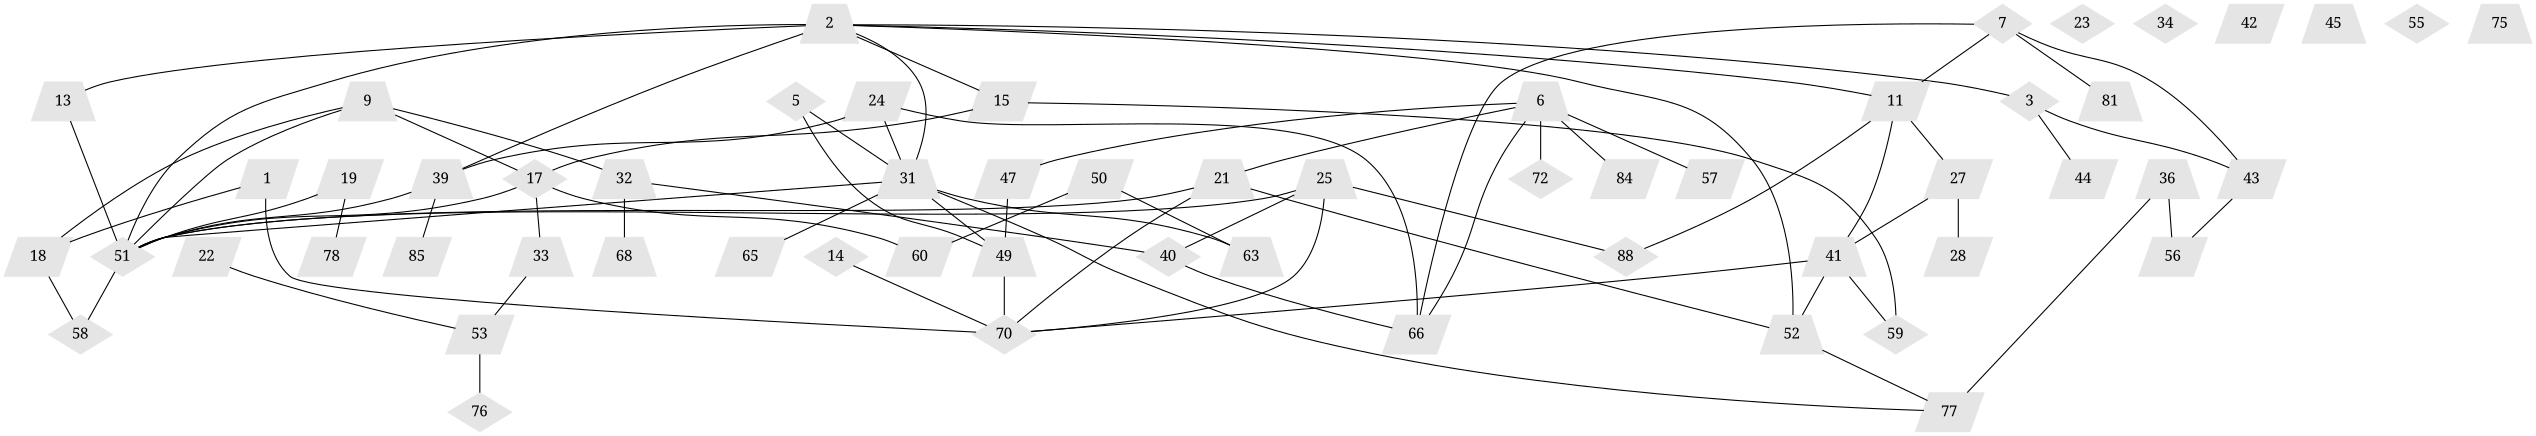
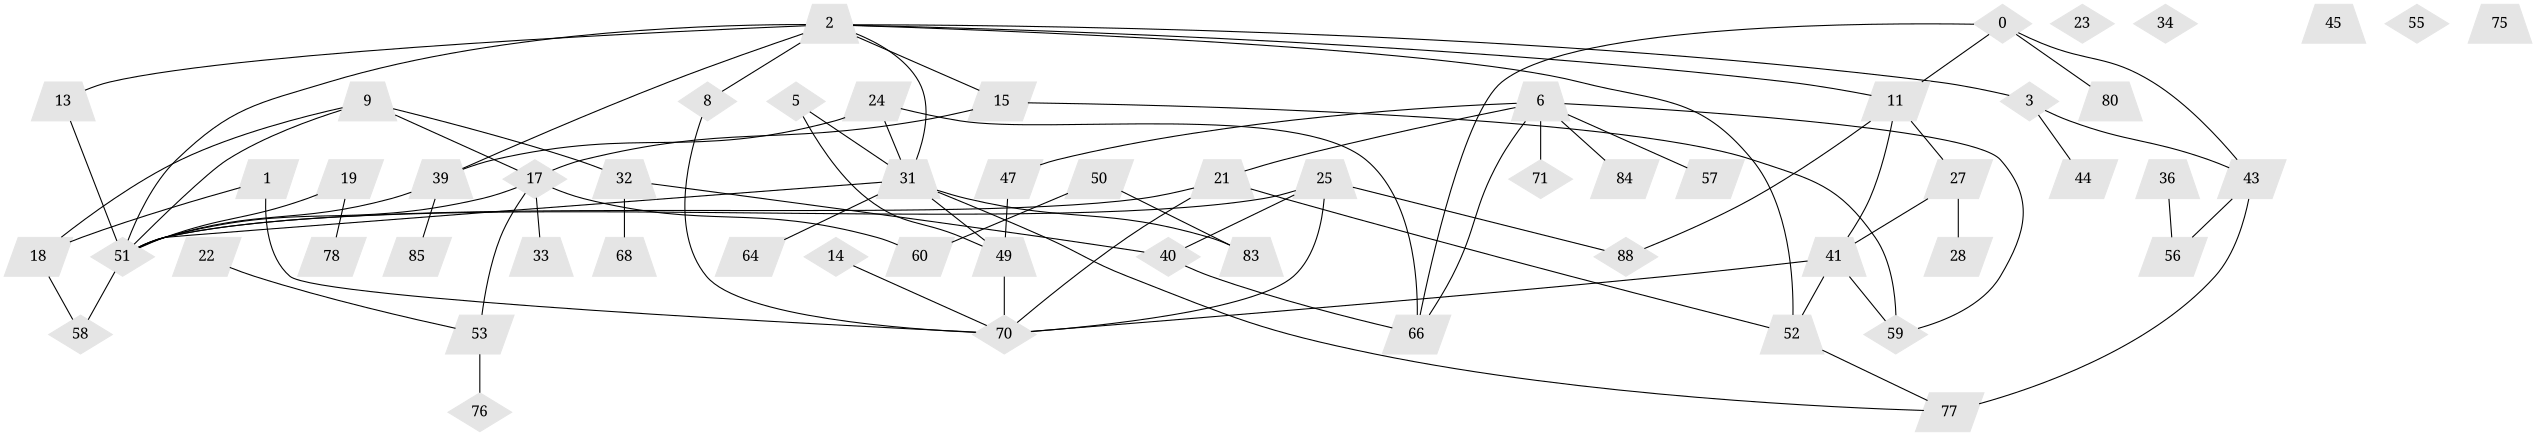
  graph {
    fontname="Noto Serif"
    node [color=gray90 fontname="Noto Serif" shape=parallelogram style=filled]
    edge [fontname="Noto Serif"]
    18 [super="+90"]
    58 [shape=diamond]
    1
    n4 [label=70 shape=diamond super="+83"]
    2 [shape=trapezium super="+16"]
    3 [shape=diamond super="+15"]
+   8 [shape=diamond]
    n8 [label=15]
    11 [super="+12"]
    13 [shape=trapezium]
    31 [shape=trapezium super="+35"]
    39 [shape=trapezium super="+69"]
    51 [shape=diamond super="+89"]
    52 [shape=trapezium]
    43 [super="+67"]
    44
    59 [shape=diamond]
    17 [shape=diamond super="+30"]
    27 [super="+37"]
    41 [shape=trapezium super="+82"]
    88 [shape=diamond]
    49 [shape=trapezium super="+71"]
-   63 [shape=trapezium]
-   65
+   63 [shape=trapezium label=83]
+   65 [label=64]
    77 [super="+86"]
    85
    56
    33 [shape=trapezium super="+38"]
    53 [super="+62"]
    66 [super="+73"]
    5 [shape=diamond super="+20"]
    6 [shape=trapezium super="+46"]
    21 [shape=trapezium super="+54"]
    47
    57
-   72 [shape=diamond]
+   72 [shape=diamond label=71]
    84
-   7 [shape=diamond super="+64"]
-   80 [shape=trapezium label=81]
+   7 [shape=diamond super="+64" label=0]
+   80 [shape=trapezium]
    9 [shape=trapezium super="+87"]
    32 [shape=trapezium super="+61"]
    60
    40 [shape=diamond super="+70"]
    68 [shape=trapezium]
    28
    14 [shape=diamond]
    19
    78 [super="+79"]
    76 [shape=diamond]
    22
    23 [shape=diamond]
    24 [super="+26"]
    25 [shape=trapezium super="+29"]
    34 [shape=diamond]
    36 [shape=trapezium super="+48"]
-   42
    45 [shape=trapezium]
    50
    55 [shape=diamond]
    75 [shape=trapezium]
    18 -- 58
    1 -- 18
    1 -- n4
    2 -- 3
+   2 -- 8
    2 -- n8
    2 -- 11
    2 -- 13
    2 -- 31
    2 -- 39
    2 -- 51 [weight=2]
    2 -- 52
    3 -- 43
    3 -- 44
+   8 -- n4
    n8 -- 59
    n8 -- 17
    11 -- 27
    11 -- 41
    11 -- 88
    13 -- 51
    31 -- 51
    31 -- 49
    31 -- 63
    31 -- 65
    31 -- 77
    39 -- 51
    39 -- 85
    51 -- 58
    52 -- 77
-   36 -- 77
+   43 -- 77
    43 -- 56
    17 -- 51
    17 -- 33
    17 -- 60
    27 -- 41
    27 -- 28
    41 -- n4
    41 -- 52
    41 -- 59
    49 -- n4
-   33 -- 53
+   17 -- 53
    53 -- 76
    5 -- 31
    5 -- 49
+   6 -- 59
    6 -- 66
    6 -- 21
    6 -- 47
    6 -- 57
    6 -- 72
    6 -- 84
    21 -- n4
    21 -- 51
    21 -- 52
    47 -- 49
    7 -- 11
    7 -- 43
    7 -- 66
    7 -- 80
    9 -- 18
    9 -- 51
    9 -- 17
    9 -- 32
    32 -- 40
    32 -- 68
    40 -- 66
    14 -- n4
    19 -- 51
    19 -- 78
    22 -- 53
    24 -- 31
    24 -- 39
    24 -- 66
    25 -- n4
    25 -- 51
    25 -- 88
    25 -- 40
    36 -- 56
    50 -- 63
    50 -- 60
  }
